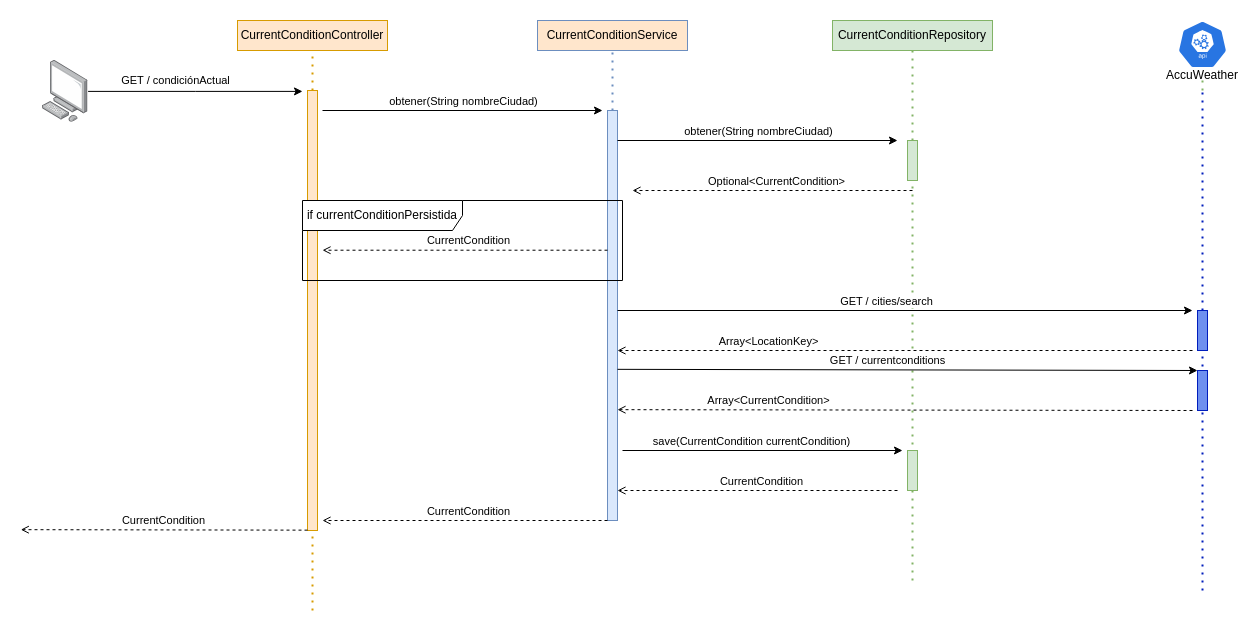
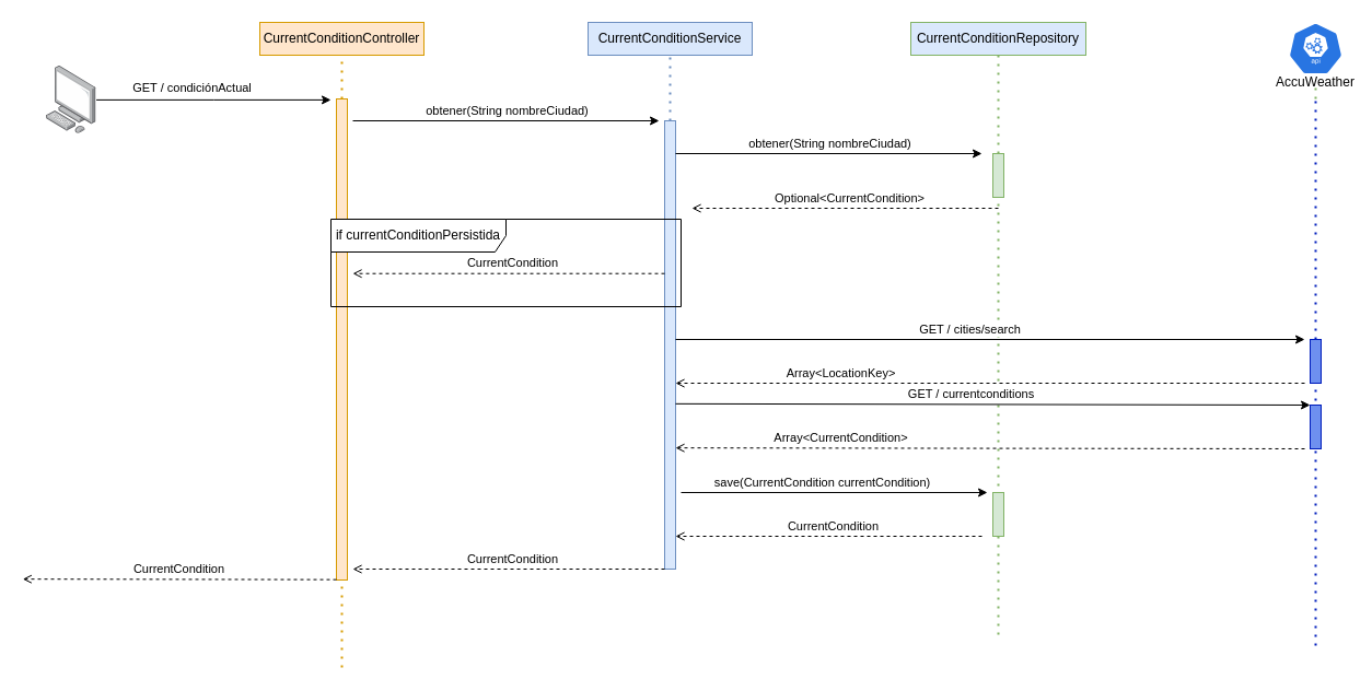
  <mxCell id="0" />
  <mxCell id="1" parent="0" />
  <mxCell id="2" value="CurrentConditionController" style="rounded=0;whiteSpace=wrap;html=1;fillColor=#ffe6cc;strokeColor=#d79b00;" parent="1" vertex="1"><mxGeometry x="237" y="20" width="150" height="30" as="geometry" /></mxCell>
  <mxCell id="3" value="" style="endArrow=none;dashed=1;html=1;dashPattern=1 3;strokeWidth=2;rounded=0;startArrow=none;fillColor=#ffe6cc;strokeColor=#d79b00;" parent="1" source="4" edge="1"><mxGeometry width="50" height="50" relative="1" as="geometry"><mxPoint x="312" y="440" as="sourcePoint" /><mxPoint x="312" y="50" as="targetPoint" /></mxGeometry></mxCell>
  <mxCell id="4" value="" style="rounded=0;whiteSpace=wrap;html=1;fillColor=#ffe6cc;strokeColor=#d79b00;" parent="1" vertex="1"><mxGeometry x="307" y="90" width="10" height="440" as="geometry" /></mxCell>
  <mxCell id="5" value="" style="endArrow=none;dashed=1;html=1;dashPattern=1 3;strokeWidth=2;rounded=0;fillColor=#ffe6cc;strokeColor=#d79b00;" parent="1" target="4" edge="1"><mxGeometry width="50" height="50" relative="1" as="geometry"><mxPoint x="312" y="610" as="sourcePoint" /><mxPoint x="312" y="50" as="targetPoint" /></mxGeometry></mxCell>
  <mxCell id="6" style="edgeStyle=orthogonalEdgeStyle;rounded=0;orthogonalLoop=1;jettySize=auto;html=1;" parent="1" source="8" edge="1"><mxGeometry relative="1" as="geometry"><mxPoint x="302" y="90.9" as="targetPoint" /></mxGeometry></mxCell>
  <mxCell id="7" value="GET / condiciónActual" style="edgeLabel;html=1;align=center;verticalAlign=middle;resizable=0;points=[];" parent="6" vertex="1" connectable="0"><mxGeometry x="-0.187" y="2" relative="1" as="geometry"><mxPoint y="-9" as="offset" /></mxGeometry></mxCell>
  <mxCell id="8" value="" style="points=[];aspect=fixed;html=1;align=center;shadow=0;dashed=0;image;image=img/lib/allied_telesis/computer_and_terminals/Personal_Computer.svg;" parent="1" vertex="1"><mxGeometry x="42" y="60" width="45.6" height="61.8" as="geometry" /></mxCell>
- <mxCell id="9" value="CurrentConditionService" style="rounded=0;whiteSpace=wrap;html=1;fillColor=#ffe6cc;strokeColor=#6c8ebf;" parent="1" vertex="1"><mxGeometry x="537" y="20" width="150" height="30" as="geometry" /></mxCell>
+ <mxCell id="9" value="CurrentConditionService" style="rounded=0;whiteSpace=wrap;html=1;fillColor=#dae8fc;strokeColor=#6c8ebf;" parent="1" vertex="1"><mxGeometry x="537" y="20" width="150" height="30" as="geometry" /></mxCell>
  <mxCell id="10" value="" style="endArrow=none;dashed=1;html=1;dashPattern=1 3;strokeWidth=2;rounded=0;startArrow=none;fillColor=#dae8fc;strokeColor=#6c8ebf;" parent="1" source="19" edge="1"><mxGeometry width="50" height="50" relative="1" as="geometry"><mxPoint x="612" y="460" as="sourcePoint" /><mxPoint x="612" y="50" as="targetPoint" /></mxGeometry></mxCell>
- <mxCell id="11" value="CurrentConditionRepository" style="rounded=0;whiteSpace=wrap;html=1;fillColor=#d5e8d4;strokeColor=#82b366;" parent="1" vertex="1"><mxGeometry x="832" y="20" width="160" height="30" as="geometry" /></mxCell>
+ <mxCell id="11" value="CurrentConditionRepository" style="rounded=0;whiteSpace=wrap;html=1;fillColor=#dae8fc;strokeColor=#82b366;" parent="1" vertex="1"><mxGeometry x="832" y="20" width="160" height="30" as="geometry" /></mxCell>
  <mxCell id="12" value="" style="endArrow=none;dashed=1;html=1;dashPattern=1 3;strokeWidth=2;rounded=0;startArrow=none;fillColor=#d5e8d4;strokeColor=#82b366;" parent="1" edge="1"><mxGeometry width="50" height="50" relative="1" as="geometry"><mxPoint x="912" y="580" as="sourcePoint" /><mxPoint x="912" y="50" as="targetPoint" /></mxGeometry></mxCell>
  <mxCell id="13" value="" style="endArrow=none;dashed=1;html=1;dashPattern=1 3;strokeWidth=2;rounded=0;startArrow=none;fillColor=#d5e8d4;strokeColor=#82b366;" parent="1" source="15" edge="1"><mxGeometry width="50" height="50" relative="1" as="geometry"><mxPoint x="1202" y="470" as="sourcePoint" /><mxPoint x="1202" y="80" as="targetPoint" /></mxGeometry></mxCell>
  <mxCell id="14" value="" style="sketch=0;html=1;dashed=0;whitespace=wrap;fillColor=#2875E2;strokeColor=#ffffff;points=[[0.005,0.63,0],[0.1,0.2,0],[0.9,0.2,0],[0.5,0,0],[0.995,0.63,0],[0.72,0.99,0],[0.5,1,0],[0.28,0.99,0]];shape=mxgraph.kubernetes.icon;prIcon=api" parent="1" vertex="1"><mxGeometry x="1177" y="20" width="50" height="48" as="geometry" /></mxCell>
  <mxCell id="15" value="AccuWeather" style="text;html=1;strokeColor=none;fillColor=none;align=center;verticalAlign=middle;whiteSpace=wrap;rounded=0;" parent="1" vertex="1"><mxGeometry x="1172" y="60" width="60" height="30" as="geometry" /></mxCell>
  <mxCell id="16" value="" style="endArrow=none;dashed=1;html=1;dashPattern=1 3;strokeWidth=2;rounded=0;startArrow=none;fillColor=#0050ef;strokeColor=#001DBC;" parent="1" target="15" edge="1"><mxGeometry width="50" height="50" relative="1" as="geometry"><mxPoint x="1202" y="590" as="sourcePoint" /><mxPoint x="1202" y="80" as="targetPoint" /></mxGeometry></mxCell>
  <mxCell id="17" value="" style="endArrow=classic;html=1;rounded=0;" parent="1" edge="1"><mxGeometry width="50" height="50" relative="1" as="geometry"><mxPoint x="322" y="110" as="sourcePoint" /><mxPoint x="602" y="110" as="targetPoint" /></mxGeometry></mxCell>
  <mxCell id="18" value="obtener(String nombreCiudad)" style="edgeLabel;html=1;align=center;verticalAlign=middle;resizable=0;points=[];" parent="17" vertex="1" connectable="0"><mxGeometry x="-0.133" y="-1" relative="1" as="geometry"><mxPoint x="19" y="-11" as="offset" /></mxGeometry></mxCell>
  <mxCell id="19" value="" style="rounded=0;whiteSpace=wrap;html=1;fillColor=#dae8fc;strokeColor=#6c8ebf;" parent="1" vertex="1"><mxGeometry x="607" y="110" width="10" height="410" as="geometry" /></mxCell>
  <mxCell id="20" value="" style="rounded=0;whiteSpace=wrap;html=1;fillColor=#d5e8d4;strokeColor=#82b366;" parent="1" vertex="1"><mxGeometry x="907" y="140" width="10" height="40" as="geometry" /></mxCell>
  <mxCell id="21" value="" style="endArrow=classic;html=1;rounded=0;" parent="1" edge="1"><mxGeometry width="50" height="50" relative="1" as="geometry"><mxPoint x="617" y="140" as="sourcePoint" /><mxPoint x="897" y="140" as="targetPoint" /></mxGeometry></mxCell>
  <mxCell id="22" value="obtener(String nombreCiudad)" style="edgeLabel;html=1;align=center;verticalAlign=middle;resizable=0;points=[];" parent="21" vertex="1" connectable="0"><mxGeometry x="-0.133" y="-1" relative="1" as="geometry"><mxPoint x="19" y="-11" as="offset" /></mxGeometry></mxCell>
  <mxCell id="23" value="" style="endArrow=classic;html=1;rounded=0;" parent="1" edge="1"><mxGeometry width="50" height="50" relative="1" as="geometry"><mxPoint x="617" y="310" as="sourcePoint" /><mxPoint x="1192" y="310" as="targetPoint" /></mxGeometry></mxCell>
  <mxCell id="24" value="GET / cities/search" style="edgeLabel;html=1;align=center;verticalAlign=middle;resizable=0;points=[];" parent="23" vertex="1" connectable="0"><mxGeometry x="-0.133" y="-1" relative="1" as="geometry"><mxPoint x="19" y="-11" as="offset" /></mxGeometry></mxCell>
  <mxCell id="25" value="" style="endArrow=open;html=1;rounded=0;dashed=1;endFill=0;" parent="1" edge="1"><mxGeometry width="50" height="50" relative="1" as="geometry"><mxPoint x="1192" y="350" as="sourcePoint" /><mxPoint x="617" y="350" as="targetPoint" /></mxGeometry></mxCell>
  <mxCell id="26" value="Array&amp;lt;LocationKey&amp;gt;" style="edgeLabel;html=1;align=center;verticalAlign=middle;resizable=0;points=[];" parent="25" vertex="1" connectable="0"><mxGeometry x="0.554" y="-2" relative="1" as="geometry"><mxPoint x="22" y="-8" as="offset" /></mxGeometry></mxCell>
  <mxCell id="27" value="" style="endArrow=classic;html=1;rounded=0;entryX=0;entryY=0;entryDx=0;entryDy=0;" parent="1" edge="1" target="32"><mxGeometry width="50" height="50" relative="1" as="geometry"><mxPoint x="617" y="368.83" as="sourcePoint" /><mxPoint x="897" y="368.83" as="targetPoint" /></mxGeometry></mxCell>
  <mxCell id="28" value="GET / currentconditions" style="edgeLabel;html=1;align=center;verticalAlign=middle;resizable=0;points=[];" parent="27" vertex="1" connectable="0"><mxGeometry x="-0.133" y="-1" relative="1" as="geometry"><mxPoint x="19" y="-11" as="offset" /></mxGeometry></mxCell>
  <mxCell id="29" value="" style="endArrow=open;html=1;rounded=0;dashed=1;endFill=0;" parent="1" edge="1"><mxGeometry width="50" height="50" relative="1" as="geometry"><mxPoint x="1192" y="410" as="sourcePoint" /><mxPoint x="617" y="409.17" as="targetPoint" /></mxGeometry></mxCell>
  <mxCell id="30" value="Array&amp;lt;CurrentCondition&amp;gt;" style="edgeLabel;html=1;align=center;verticalAlign=middle;resizable=0;points=[];" parent="29" vertex="1" connectable="0"><mxGeometry x="0.554" y="-2" relative="1" as="geometry"><mxPoint x="22" y="-8" as="offset" /></mxGeometry></mxCell>
  <mxCell id="31" value="" style="rounded=0;whiteSpace=wrap;html=1;fillColor=#6E90EF;strokeColor=#001DBC;fontColor=#ffffff;" parent="1" vertex="1"><mxGeometry x="1197" y="310" width="10" height="40" as="geometry" /></mxCell>
  <mxCell id="32" value="" style="rounded=0;whiteSpace=wrap;html=1;fillColor=#6E90EF;strokeColor=#001DBC;fontColor=#ffffff;" parent="1" vertex="1"><mxGeometry x="1197" y="370" width="10" height="40" as="geometry" /></mxCell>
  <mxCell id="33" value="" style="endArrow=open;html=1;rounded=0;dashed=1;endFill=0;" parent="1" edge="1"><mxGeometry width="50" height="50" relative="1" as="geometry"><mxPoint x="607" y="249.71" as="sourcePoint" /><mxPoint x="322" y="249.71" as="targetPoint" /></mxGeometry></mxCell>
  <mxCell id="34" value="CurrentCondition" style="edgeLabel;html=1;align=center;verticalAlign=middle;resizable=0;points=[];" parent="33" vertex="1" connectable="0"><mxGeometry x="0.554" y="-2" relative="1" as="geometry"><mxPoint x="81" y="-8" as="offset" /></mxGeometry></mxCell>
  <mxCell id="35" value="" style="endArrow=open;html=1;rounded=0;dashed=1;endFill=0;entryX=1.331;entryY=0.936;entryDx=0;entryDy=0;entryPerimeter=0;" parent="1" edge="1"><mxGeometry width="50" height="50" relative="1" as="geometry"><mxPoint x="307" y="529.65" as="sourcePoint" /><mxPoint x="20.31" y="529.17" as="targetPoint" /></mxGeometry></mxCell>
  <mxCell id="36" value="CurrentCondition" style="edgeLabel;html=1;align=center;verticalAlign=middle;resizable=0;points=[];" parent="35" vertex="1" connectable="0"><mxGeometry x="0.554" y="-2" relative="1" as="geometry"><mxPoint x="78" y="-8" as="offset" /></mxGeometry></mxCell>
  <mxCell id="37" value="" style="endArrow=open;html=1;rounded=0;dashed=1;endFill=0;" edge="1" parent="1"><mxGeometry width="50" height="50" relative="1" as="geometry"><mxPoint x="912" y="190" as="sourcePoint" /><mxPoint x="632" y="190" as="targetPoint" /></mxGeometry></mxCell>
  <mxCell id="38" value="Optional&amp;lt;CurrentCondition&amp;gt;" style="edgeLabel;html=1;align=center;verticalAlign=middle;resizable=0;points=[];" vertex="1" connectable="0" parent="37"><mxGeometry x="0.554" y="-2" relative="1" as="geometry"><mxPoint x="81" y="-8" as="offset" /></mxGeometry></mxCell>
  <mxCell id="39" value="if currentConditionPersistida" style="shape=umlFrame;whiteSpace=wrap;html=1;width=160;height=30;" vertex="1" parent="1"><mxGeometry x="302" y="200" width="320" height="80" as="geometry" /></mxCell>
  <mxCell id="40" value="" style="rounded=0;whiteSpace=wrap;html=1;fillColor=#d5e8d4;strokeColor=#82b366;" vertex="1" parent="1"><mxGeometry x="907" y="450" width="10" height="40" as="geometry" /></mxCell>
  <mxCell id="41" value="" style="endArrow=classic;html=1;rounded=0;" edge="1" parent="1"><mxGeometry width="50" height="50" relative="1" as="geometry"><mxPoint x="622" y="450" as="sourcePoint" /><mxPoint x="902" y="450" as="targetPoint" /></mxGeometry></mxCell>
  <mxCell id="42" value="save(CurrentCondition currentCondition)" style="edgeLabel;html=1;align=center;verticalAlign=middle;resizable=0;points=[];" vertex="1" connectable="0" parent="41"><mxGeometry x="-0.085" relative="1" as="geometry"><mxPoint y="-10" as="offset" /></mxGeometry></mxCell>
  <mxCell id="43" value="" style="endArrow=open;html=1;rounded=0;dashed=1;endFill=0;" edge="1" parent="1"><mxGeometry width="50" height="50" relative="1" as="geometry"><mxPoint x="897" y="490" as="sourcePoint" /><mxPoint x="617" y="490" as="targetPoint" /></mxGeometry></mxCell>
  <mxCell id="44" value="CurrentCondition" style="edgeLabel;html=1;align=center;verticalAlign=middle;resizable=0;points=[];" vertex="1" connectable="0" parent="43"><mxGeometry x="0.554" y="-2" relative="1" as="geometry"><mxPoint x="81" y="-8" as="offset" /></mxGeometry></mxCell>
  <mxCell id="45" value="" style="endArrow=open;html=1;rounded=0;dashed=1;endFill=0;" edge="1" parent="1"><mxGeometry width="50" height="50" relative="1" as="geometry"><mxPoint x="607" y="520" as="sourcePoint" /><mxPoint x="322" y="520" as="targetPoint" /></mxGeometry></mxCell>
  <mxCell id="46" value="CurrentCondition" style="edgeLabel;html=1;align=center;verticalAlign=middle;resizable=0;points=[];" vertex="1" connectable="0" parent="45"><mxGeometry x="0.554" y="-2" relative="1" as="geometry"><mxPoint x="81" y="-8" as="offset" /></mxGeometry></mxCell>
